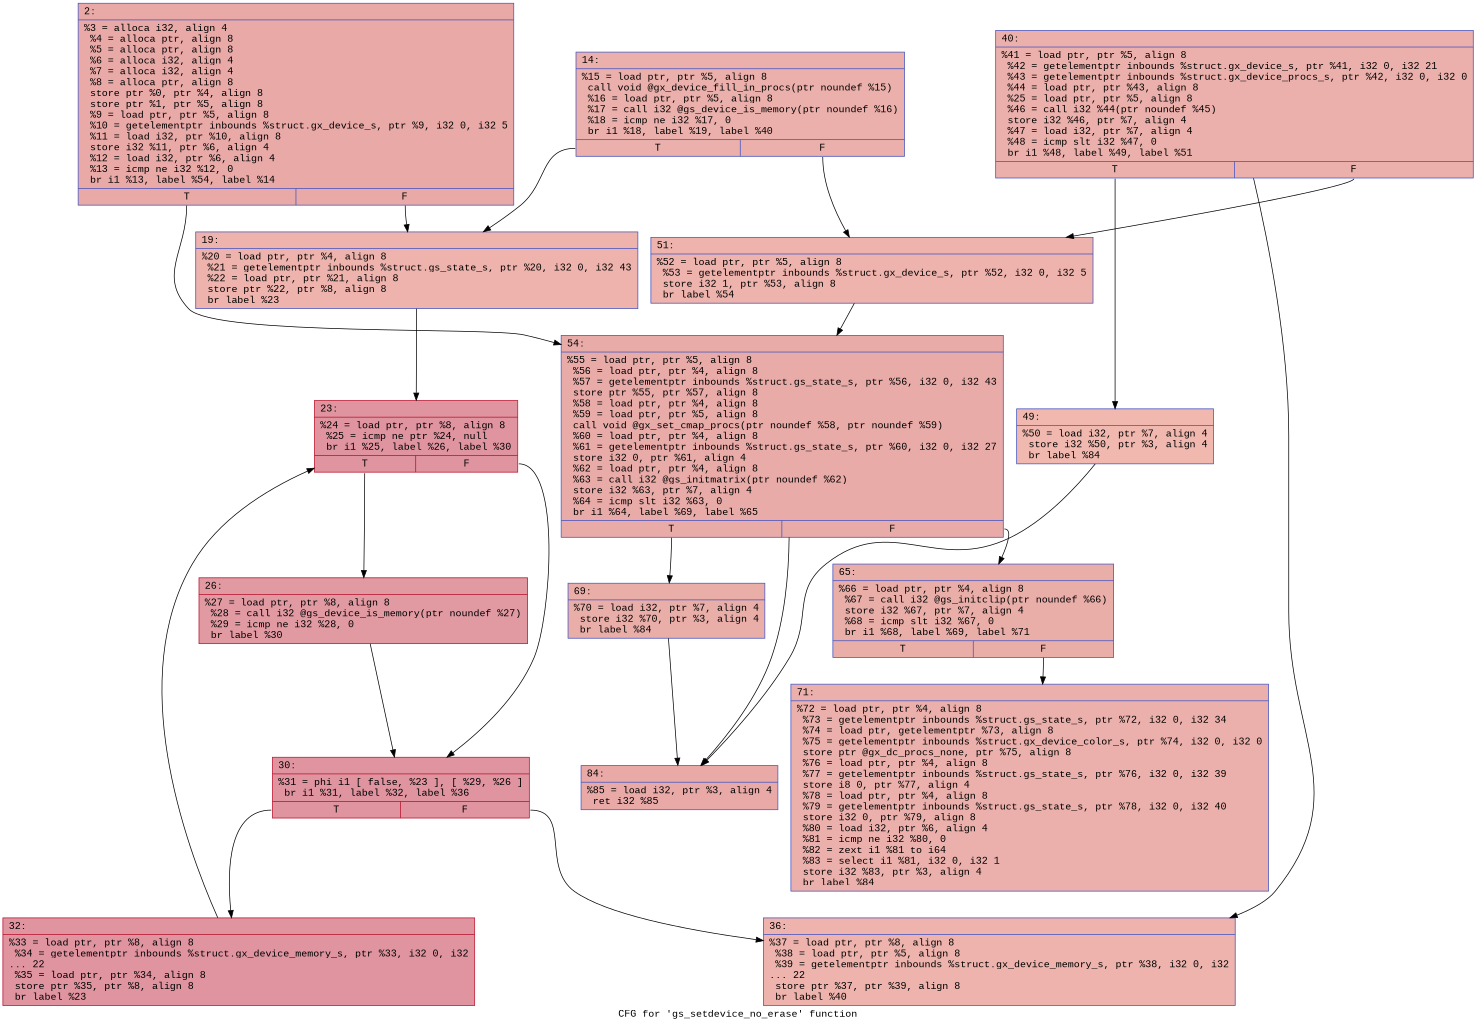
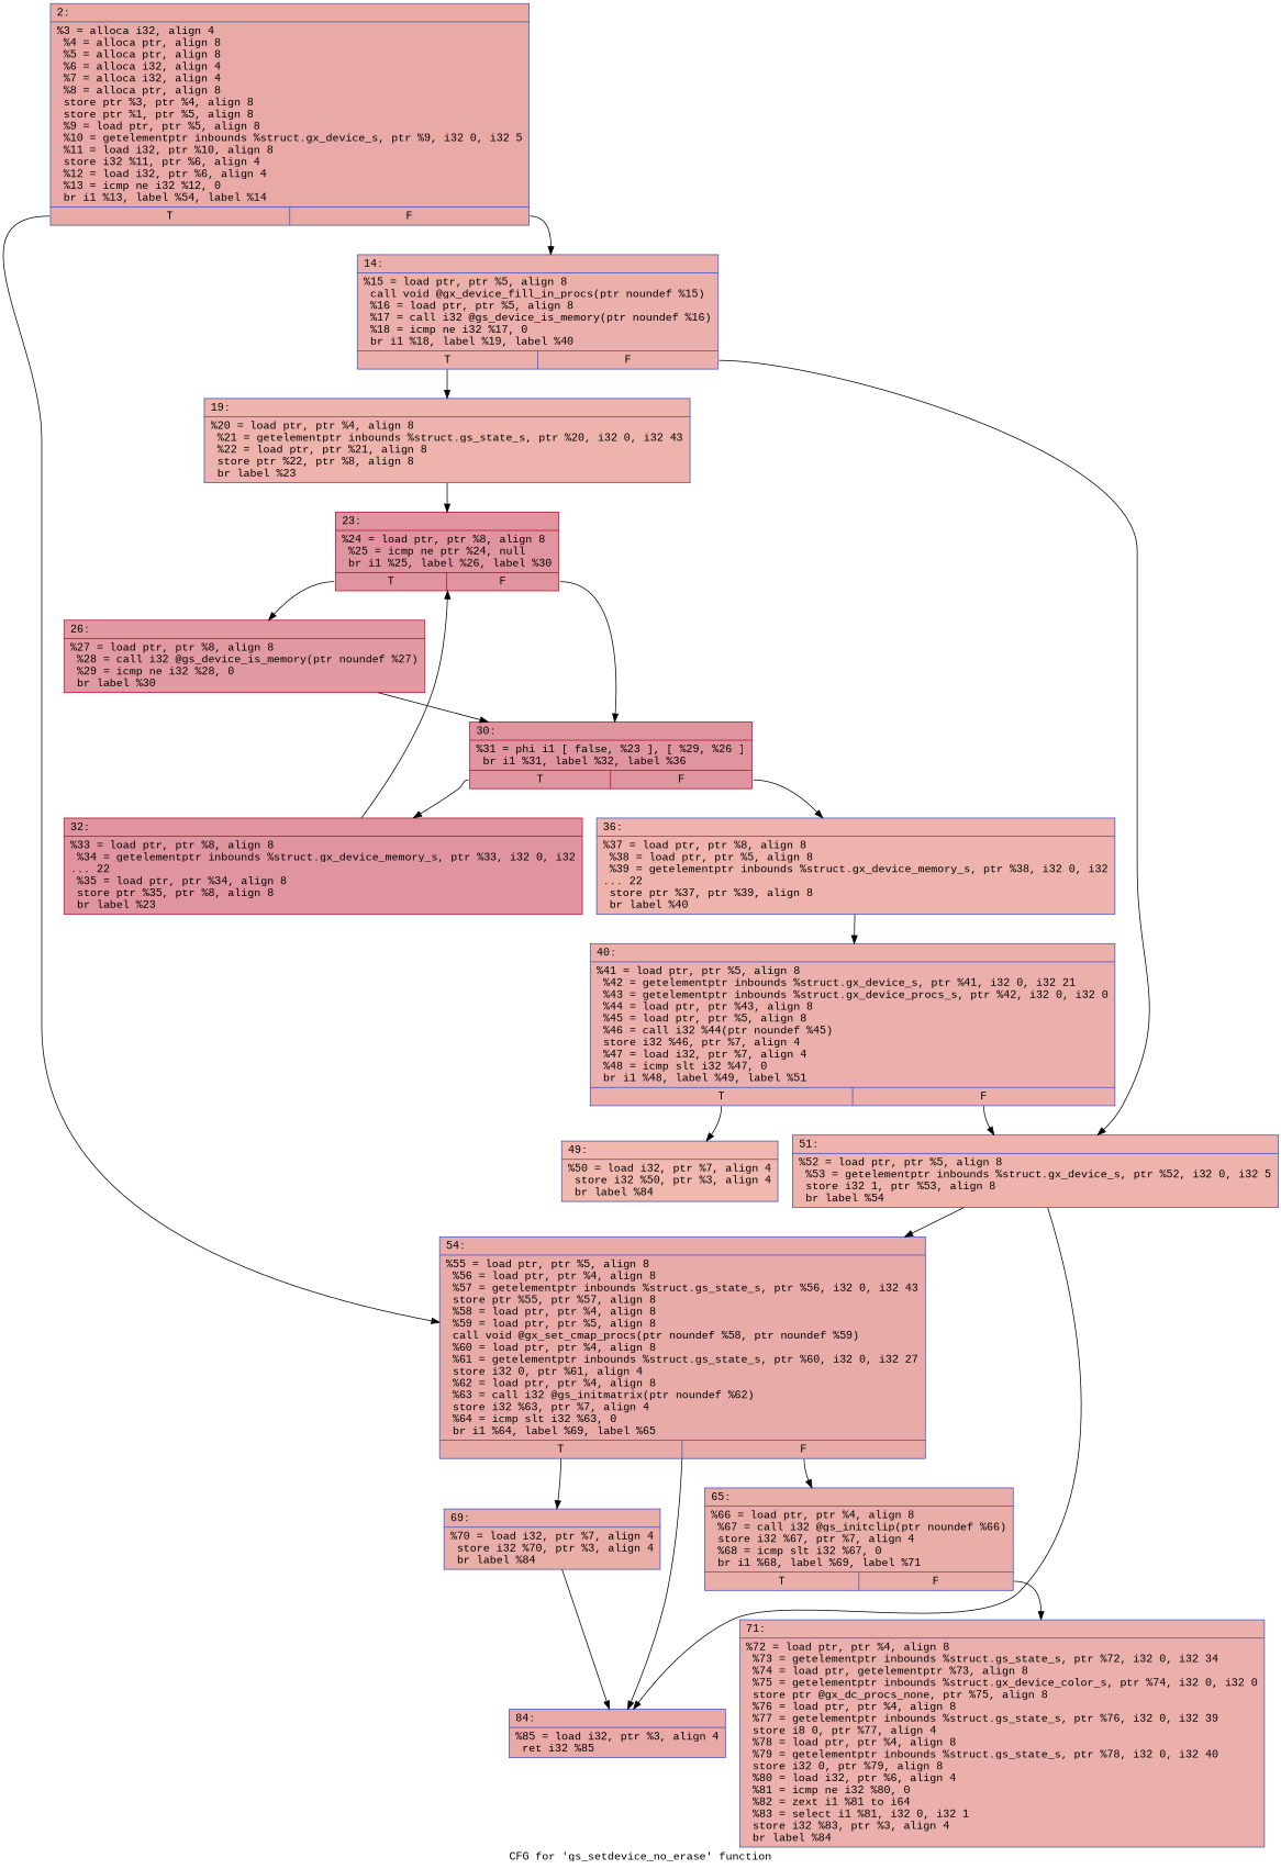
  digraph {
    fontname="Liberation Mono"
    label="CFG for 'gs_setdevice_no_erase' function"
    node [color="#3d50c3ff" fillcolor="#d24b4070" fontname="Liberation Mono" shape=record style=filled]
    edge [fontname="Liberation Mono"]
-   n1 [fillcolor="#ca3b3770" label="{2:\l|  %3 = alloca i32, align 4\l  %4 = alloca ptr, align 8\l  %5 = alloca ptr, align 8\l  %6 = alloca i32, align 4\l  %7 = alloca i32, align 4\l  %8 = alloca ptr, align 8\l  store ptr %0, ptr %4, align 8\l  store ptr %1, ptr %5, align 8\l  %9 = load ptr, ptr %5, align 8\l  %10 = getelementptr inbounds %struct.gx_device_s, ptr %9, i32 0, i32 5\l  %11 = load i32, ptr %10, align 8\l  store i32 %11, ptr %6, align 4\l  %12 = load i32, ptr %6, align 4\l  %13 = icmp ne i32 %12, 0\l  br i1 %13, label %54, label %14\l|{<s0>T|<s1>F}}"]
+   n1 [fillcolor="#ca3b3770" label="{2:\l|  %3 = alloca i32, align 4\l  %4 = alloca ptr, align 8\l  %5 = alloca ptr, align 8\l  %6 = alloca i32, align 4\l  %7 = alloca i32, align 4\l  %8 = alloca ptr, align 8\l  store ptr %3, ptr %4, align 8\l  store ptr %1, ptr %5, align 8\l  %9 = load ptr, ptr %5, align 8\l  %10 = getelementptr inbounds %struct.gx_device_s, ptr %9, i32 0, i32 5\l  %11 = load i32, ptr %10, align 8\l  store i32 %11, ptr %6, align 4\l  %12 = load i32, ptr %6, align 4\l  %13 = icmp ne i32 %12, 0\l  br i1 %13, label %54, label %14\l|{<s0>T|<s1>F}}"]
    n2 [fillcolor="#cc403a70" label="{54:\l|  %55 = load ptr, ptr %5, align 8\l  %56 = load ptr, ptr %4, align 8\l  %57 = getelementptr inbounds %struct.gs_state_s, ptr %56, i32 0, i32 43\l  store ptr %55, ptr %57, align 8\l  %58 = load ptr, ptr %4, align 8\l  %59 = load ptr, ptr %5, align 8\l  call void @gx_set_cmap_procs(ptr noundef %58, ptr noundef %59)\l  %60 = load ptr, ptr %4, align 8\l  %61 = getelementptr inbounds %struct.gs_state_s, ptr %60, i32 0, i32 27\l  store i32 0, ptr %61, align 4\l  %62 = load ptr, ptr %4, align 8\l  %63 = call i32 @gs_initmatrix(ptr noundef %62)\l  store i32 %63, ptr %7, align 4\l  %64 = icmp slt i32 %63, 0\l  br i1 %64, label %69, label %65\l|{<s0>T|<s1>F}}"]
    n3 [label="{14:\l|  %15 = load ptr, ptr %5, align 8\l  call void @gx_device_fill_in_procs(ptr noundef %15)\l  %16 = load ptr, ptr %5, align 8\l  %17 = call i32 @gs_device_is_memory(ptr noundef %16)\l  %18 = icmp ne i32 %17, 0\l  br i1 %18, label %19, label %40\l|{<s0>T|<s1>F}}"]
    n4 [fillcolor="#d0473d70" label="{69:\l|  %70 = load i32, ptr %7, align 4\l  store i32 %70, ptr %3, align 4\l  br label %84\l}"]
    n5 [fillcolor="#d0473d70" label="{65:\l|  %66 = load ptr, ptr %4, align 8\l  %67 = call i32 @gs_initclip(ptr noundef %66)\l  store i32 %67, ptr %7, align 4\l  %68 = icmp slt i32 %67, 0\l  br i1 %68, label %69, label %71\l|{<s0>T|<s1>F}}"]
    n6 [fillcolor="#ca3b3770" label="{84:\l|  %85 = load i32, ptr %3, align 4\l  ret i32 %85\l}"]
    n7 [fillcolor="#d6524470" label="{19:\l|  %20 = load ptr, ptr %4, align 8\l  %21 = getelementptr inbounds %struct.gs_state_s, ptr %20, i32 0, i32 43\l  %22 = load ptr, ptr %21, align 8\l  store ptr %22, ptr %8, align 8\l  br label %23\l}"]
    n8 [fillcolor="#d6524470" label="{51:\l|  %52 = load ptr, ptr %5, align 8\l  %53 = getelementptr inbounds %struct.gx_device_s, ptr %52, i32 0, i32 5\l  store i32 1, ptr %53, align 8\l  br label %54\l}"]
    n9 [label="{71:\l|  %72 = load ptr, ptr %4, align 8\l  %73 = getelementptr inbounds %struct.gs_state_s, ptr %72, i32 0, i32 34\l  %74 = load ptr, getelementptr %73, align 8\l  %75 = getelementptr inbounds %struct.gx_device_color_s, ptr %74, i32 0, i32 0\l  store ptr @gx_dc_procs_none, ptr %75, align 8\l  %76 = load ptr, ptr %4, align 8\l  %77 = getelementptr inbounds %struct.gs_state_s, ptr %76, i32 0, i32 39\l  store i8 0, ptr %77, align 4\l  %78 = load ptr, ptr %4, align 8\l  %79 = getelementptr inbounds %struct.gs_state_s, ptr %78, i32 0, i32 40\l  store i32 0, ptr %79, align 8\l  %80 = load i32, ptr %6, align 4\l  %81 = icmp ne i32 %80, 0\l  %82 = zext i1 %81 to i64\l  %83 = select i1 %81, i32 0, i32 1\l  store i32 %83, ptr %3, align 4\l  br label %84\l}"]
    n10 [color="#b70d28ff" fillcolor="#b70d2870" label="{23:\l|  %24 = load ptr, ptr %8, align 8\l  %25 = icmp ne ptr %24, null\l  br i1 %25, label %26, label %30\l|{<s0>T|<s1>F}}"]
-   n11 [label="{40:\l|  %41 = load ptr, ptr %5, align 8\l  %42 = getelementptr inbounds %struct.gx_device_s, ptr %41, i32 0, i32 21\l  %43 = getelementptr inbounds %struct.gx_device_procs_s, ptr %42, i32 0, i32 0\l  %44 = load ptr, ptr %43, align 8\l  %25 = load ptr, ptr %5, align 8\l  %46 = call i32 %44(ptr noundef %45)\l  store i32 %46, ptr %7, align 4\l  %47 = load i32, ptr %7, align 4\l  %48 = icmp slt i32 %47, 0\l  br i1 %48, label %49, label %51\l|{<s0>T|<s1>F}}"]
+   n11 [label="{40:\l|  %41 = load ptr, ptr %5, align 8\l  %42 = getelementptr inbounds %struct.gx_device_s, ptr %41, i32 0, i32 21\l  %43 = getelementptr inbounds %struct.gx_device_procs_s, ptr %42, i32 0, i32 0\l  %44 = load ptr, ptr %43, align 8\l  %45 = load ptr, ptr %5, align 8\l  %46 = call i32 %44(ptr noundef %45)\l  store i32 %46, ptr %7, align 4\l  %47 = load i32, ptr %7, align 4\l  %48 = icmp slt i32 %47, 0\l  br i1 %48, label %49, label %51\l|{<s0>T|<s1>F}}"]
    n12 [fillcolor="#dc5d4a70" label="{49:\l|  %50 = load i32, ptr %7, align 4\l  store i32 %50, ptr %3, align 4\l  br label %84\l}"]
    n13 [color="#b70d28ff" fillcolor="#bb1b2c70" label="{26:\l|  %27 = load ptr, ptr %8, align 8\l  %28 = call i32 @gs_device_is_memory(ptr noundef %27)\l  %29 = icmp ne i32 %28, 0\l  br label %30\l}"]
    n14 [color="#b70d28ff" fillcolor="#b70d2870" label="{30:\l|  %31 = phi i1 [ false, %23 ], [ %29, %26 ]\l  br i1 %31, label %32, label %36\l|{<s0>T|<s1>F}}"]
    n15 [color="#b70d28ff" fillcolor="#b70d2870" label="{32:\l|  %33 = load ptr, ptr %8, align 8\l  %34 = getelementptr inbounds %struct.gx_device_memory_s, ptr %33, i32 0, i32\l... 22\l  %35 = load ptr, ptr %34, align 8\l  store ptr %35, ptr %8, align 8\l  br label %23\l}"]
    n16 [fillcolor="#d6524470" label="{36:\l|  %37 = load ptr, ptr %8, align 8\l  %38 = load ptr, ptr %5, align 8\l  %39 = getelementptr inbounds %struct.gx_device_memory_s, ptr %38, i32 0, i32\l... 22\l  store ptr %37, ptr %39, align 8\l  br label %40\l}"]
    n1 -> n2 [tailport=s0]
-   n1 -> n7 [tailport=s1]
+   n1 -> n3 [tailport=s1]
    n2 -> n4 [tailport=s0]
    n2 -> n5 [tailport=s1]
    n2 -> n6
    n3 -> n7 [tailport=s0]
    n3 -> n8 [tailport=s1]
    n4 -> n6
    n5 -> n9 [tailport=s1]
    n7 -> n10
    n8 -> n2
    n10 -> n13 [tailport=s0]
    n10 -> n14 [tailport=s1]
    n11 -> n8 [tailport=s1]
    n11 -> n12 [tailport=s0]
-   n12 -> n6
+   n8 -> n6
    n13 -> n14
    n14 -> n15 [tailport=s0]
    n14 -> n16 [tailport=s1]
    n15 -> n10
-   n11 -> n16
+   n16 -> n11
  }
